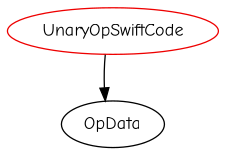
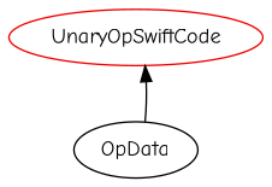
  digraph {
    fontname="Comic Neue"
    node [fontname="Comic Neue"]
    n1 [color=red2 label=UnaryOpSwiftCode shape=oval]
    OpData
-   n1 -> OpData [fontname="Comic Neue"]
+   OpData -> n1 [fontname="Comic Neue"]
  }
